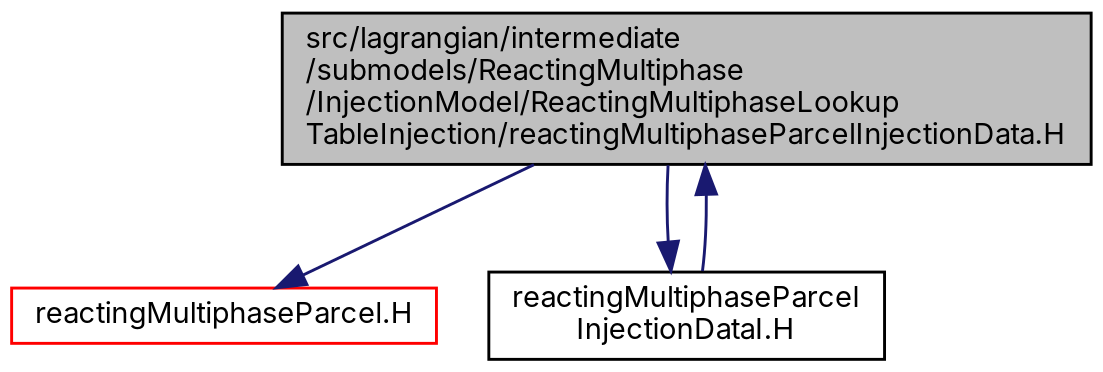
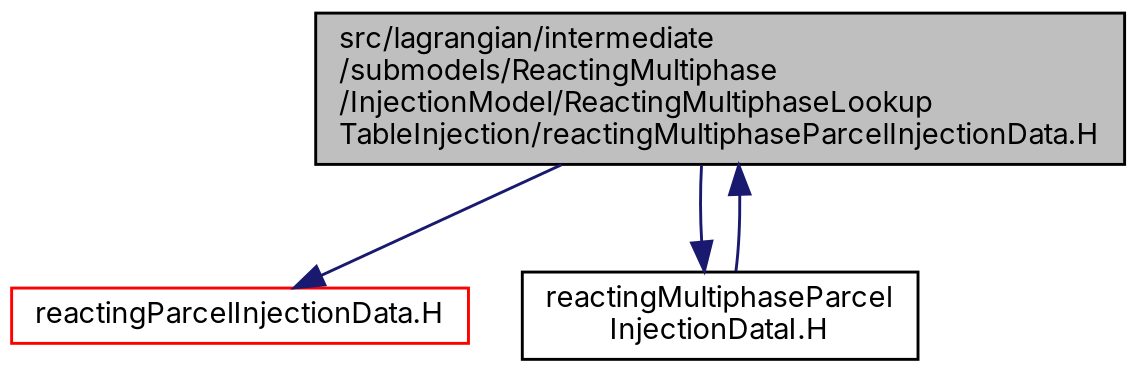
  digraph {
    fontname=Inter
    node [color=black fontname=Inter fontsize=10 shape=record]
    edge [color=midnightblue fontname=Inter fontsize=10 labelfontname=FreeSans labelfontsize=10 style=solid]
    n1 [fillcolor=grey75 fontcolor=black height=0.2 label="src/lagrangian/intermediate\l/submodels/ReactingMultiphase\l/InjectionModel/ReactingMultiphaseLookup\lTableInjection/reactingMultiphaseParcelInjectionData.H" style=filled width=0.4]
-   n2 [color=red height=0.2 label="reactingMultiphaseParcel.H" width=0.4]
+   n2 [color=red height=0.2 label="reactingParcelInjectionData.H" width=0.4]
    n3 [height=0.2 label="reactingMultiphaseParcel\lInjectionDataI.H" width=0.4]
    n1 -> n2
    n1 -> n3
    n3 -> n1
  }
